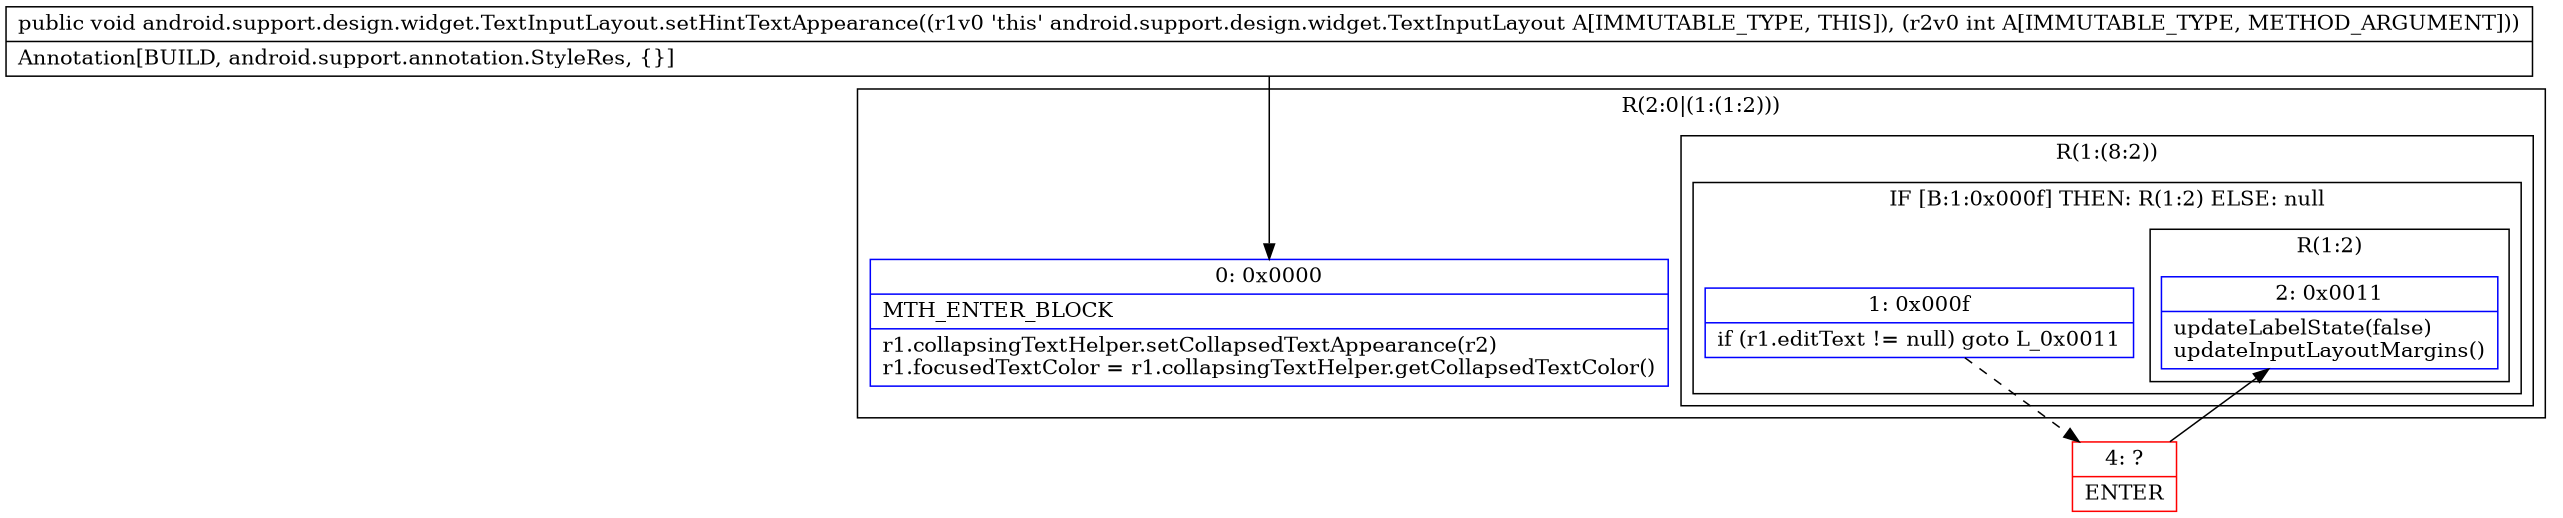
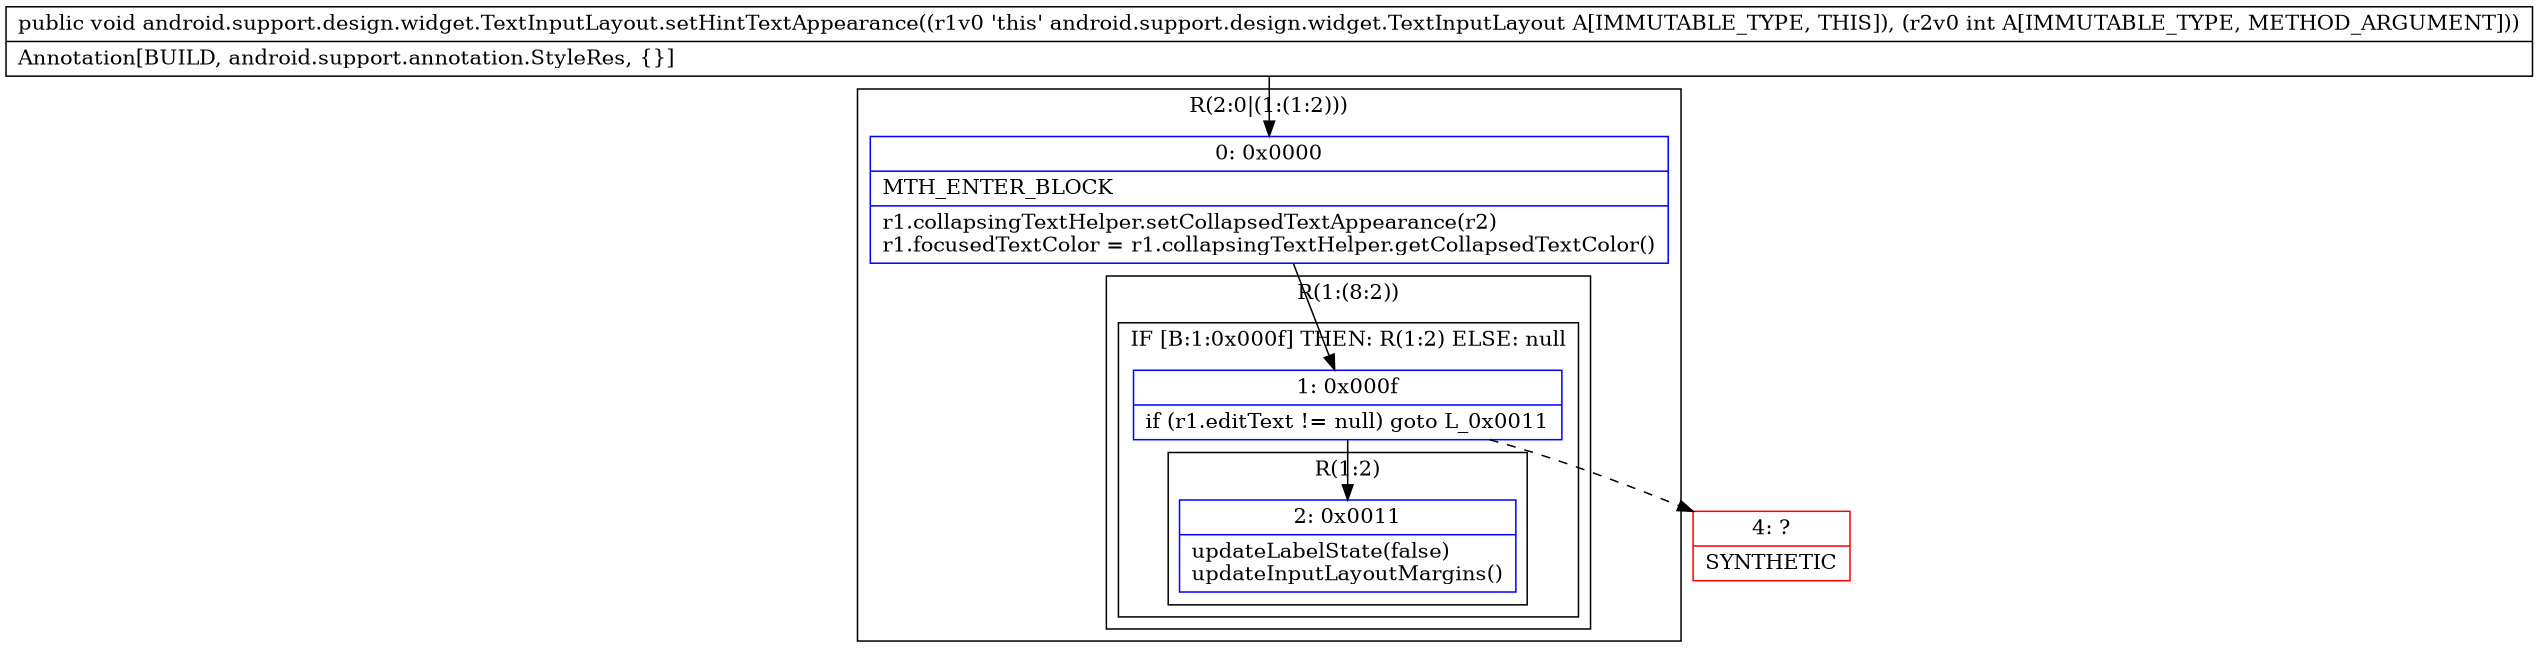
  digraph {
    node [color=blue shape=record]
    n1 [label="{2\:\ 0x0011|updateLabelState(false)\lupdateInputLayoutMargins()\l}"]
    n2 [label="{1\:\ 0x000f|if (r1.editText != null) goto L_0x0011\l}"]
    n3 [label="{0\:\ 0x0000|MTH_ENTER_BLOCK\l|r1.collapsingTextHelper.setCollapsedTextAppearance(r2)\lr1.focusedTextColor = r1.collapsingTextHelper.getCollapsedTextColor()\l}"]
-   n4 [color=red label="{4\:\ ?|ENTER\l}"]
+   n4 [color=red label="{4\:\ ?|SYNTHETIC\l}"]
    n5 [label="{public void android.support.design.widget.TextInputLayout.setHintTextAppearance((r1v0 'this' android.support.design.widget.TextInputLayout A[IMMUTABLE_TYPE, THIS]), (r2v0 int A[IMMUTABLE_TYPE, METHOD_ARGUMENT]))  | Annotation[BUILD, android.support.annotation.StyleRes, \{\}]\l}" color=""]
    subgraph cluster_1 {
      label="R(2:0|(1:(1:2)))"
      n3
      subgraph cluster_2 {
        label="R(1:(8:2))"
        subgraph cluster_3 {
          label="IF [B:1:0x000f] THEN: R(1:2) ELSE: null"
          n2
          subgraph cluster_4 {
            label="R(1:2)"
            n1
          }
        }
      }
    }
-   n4 -> n1
+   n2 -> n1
    n2 -> n4 [style=dashed]
+   n3 -> n2
    n5 -> n3
  }
